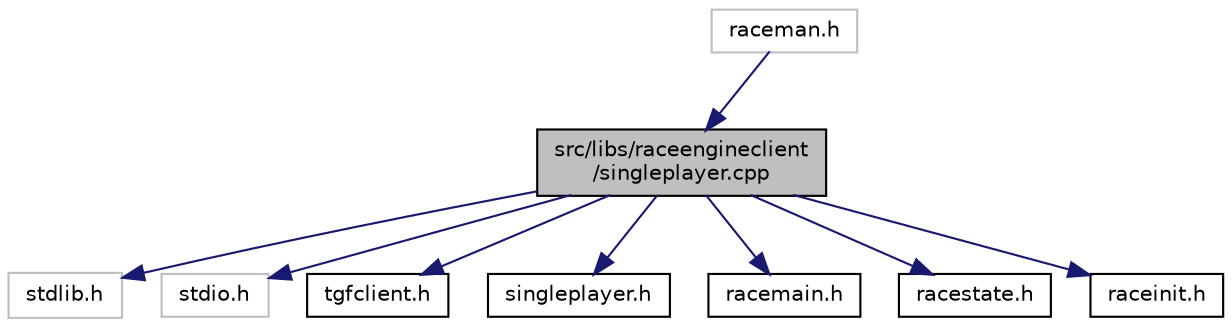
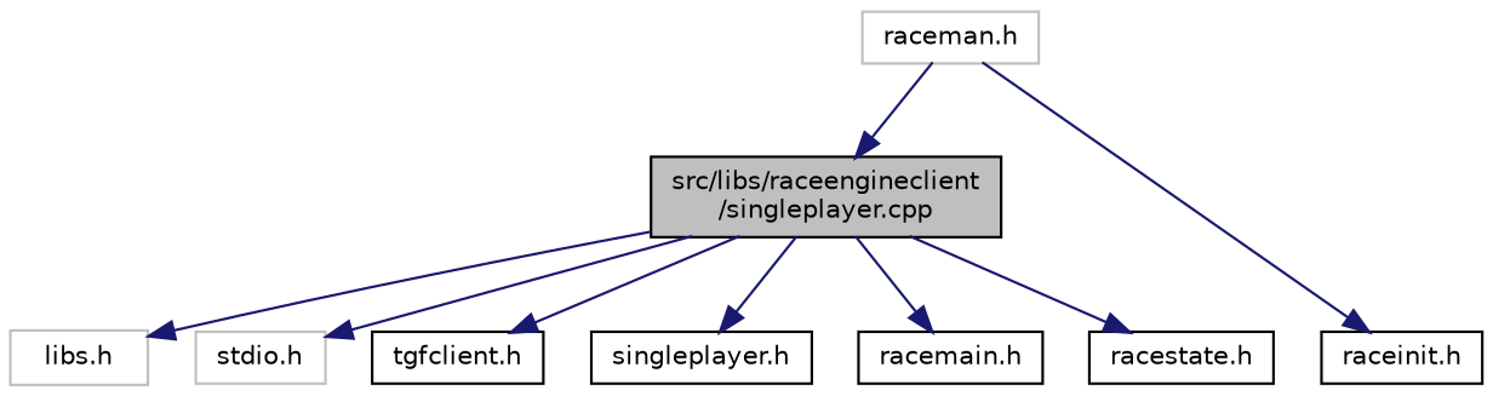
  digraph {
    node [color=black fillcolor=white fontname=Helvetica fontsize=10 shape=record style=filled]
    edge [color=midnightblue fontname=Helvetica fontsize=10 labelfontname=Helvetica labelfontsize=10 style=solid]
    n1 [fillcolor=grey75 fontcolor=black height=0.2 label="src/libs/raceengineclient\l/singleplayer.cpp" width=0.4]
-   n2 [color=grey75 height=0.2 label="stdlib.h" width=0.4]
+   n2 [color=grey75 height=0.2 label="libs.h" width=0.4]
    n3 [color=grey75 height=0.2 label="stdio.h" width=0.4]
    n4 [height=0.2 label="tgfclient.h" width=0.4]
    n5 [height=0.2 label="singleplayer.h" width=0.4]
    n6 [height=0.2 label="racemain.h" width=0.4]
    n7 [height=0.2 label="raceinit.h" width=0.4]
    n8 [height=0.2 label="racestate.h" width=0.4]
    n9 [color=grey75 height=0.2 label="raceman.h" width=0.4]
    n1 -> n2
    n1 -> n3
    n1 -> n4
    n1 -> n5
    n1 -> n6
-   n1 -> n7
+   n9 -> n7
    n1 -> n8
    n9 -> n1
  }
